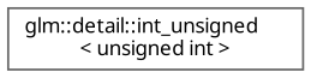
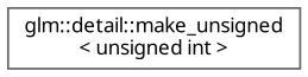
  digraph {
    rankdir=LR
    fontname="Noto Sans"
-   n1 [color=grey40 fillcolor=white fontname="Noto Sans" fontsize=10 height=0.2 label="glm::detail::int_unsigned\l\< unsigned int \>" shape=box style=filled width=0.4]
+   n1 [color=grey40 fillcolor=white fontname="Noto Sans" fontsize=10 height=0.2 label="glm::detail::make_unsigned\l\< unsigned int \>" shape=box style=filled width=0.4]
  }
